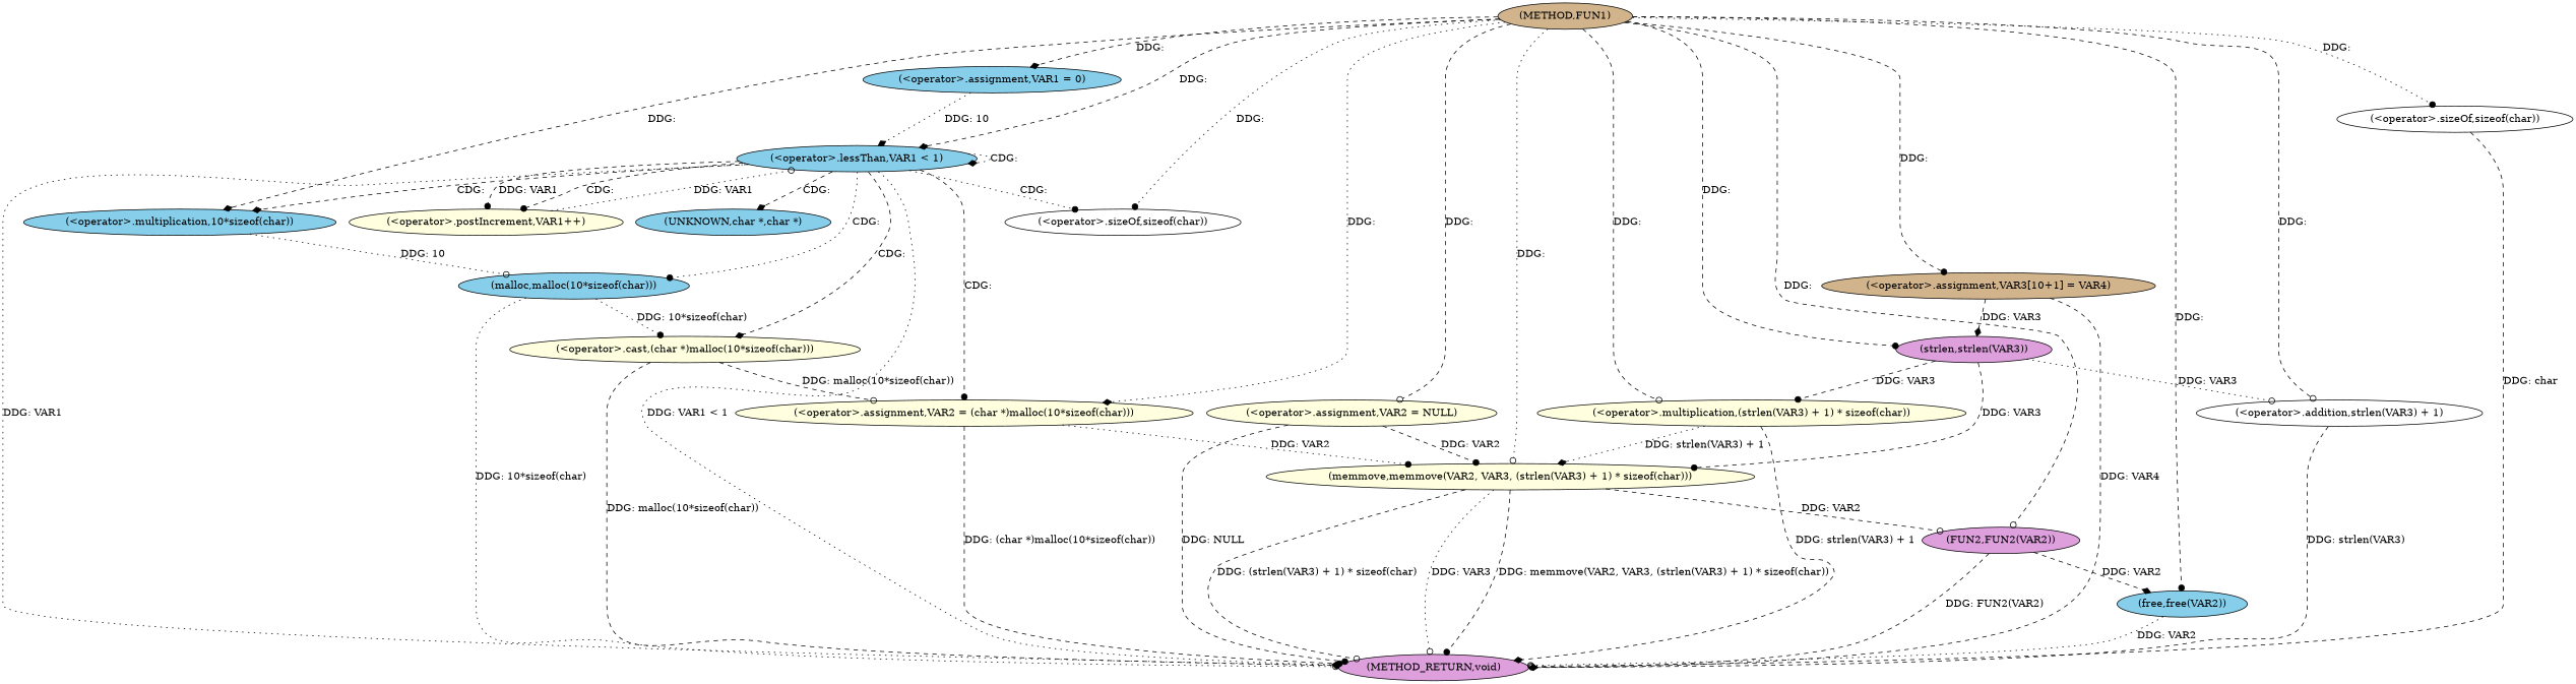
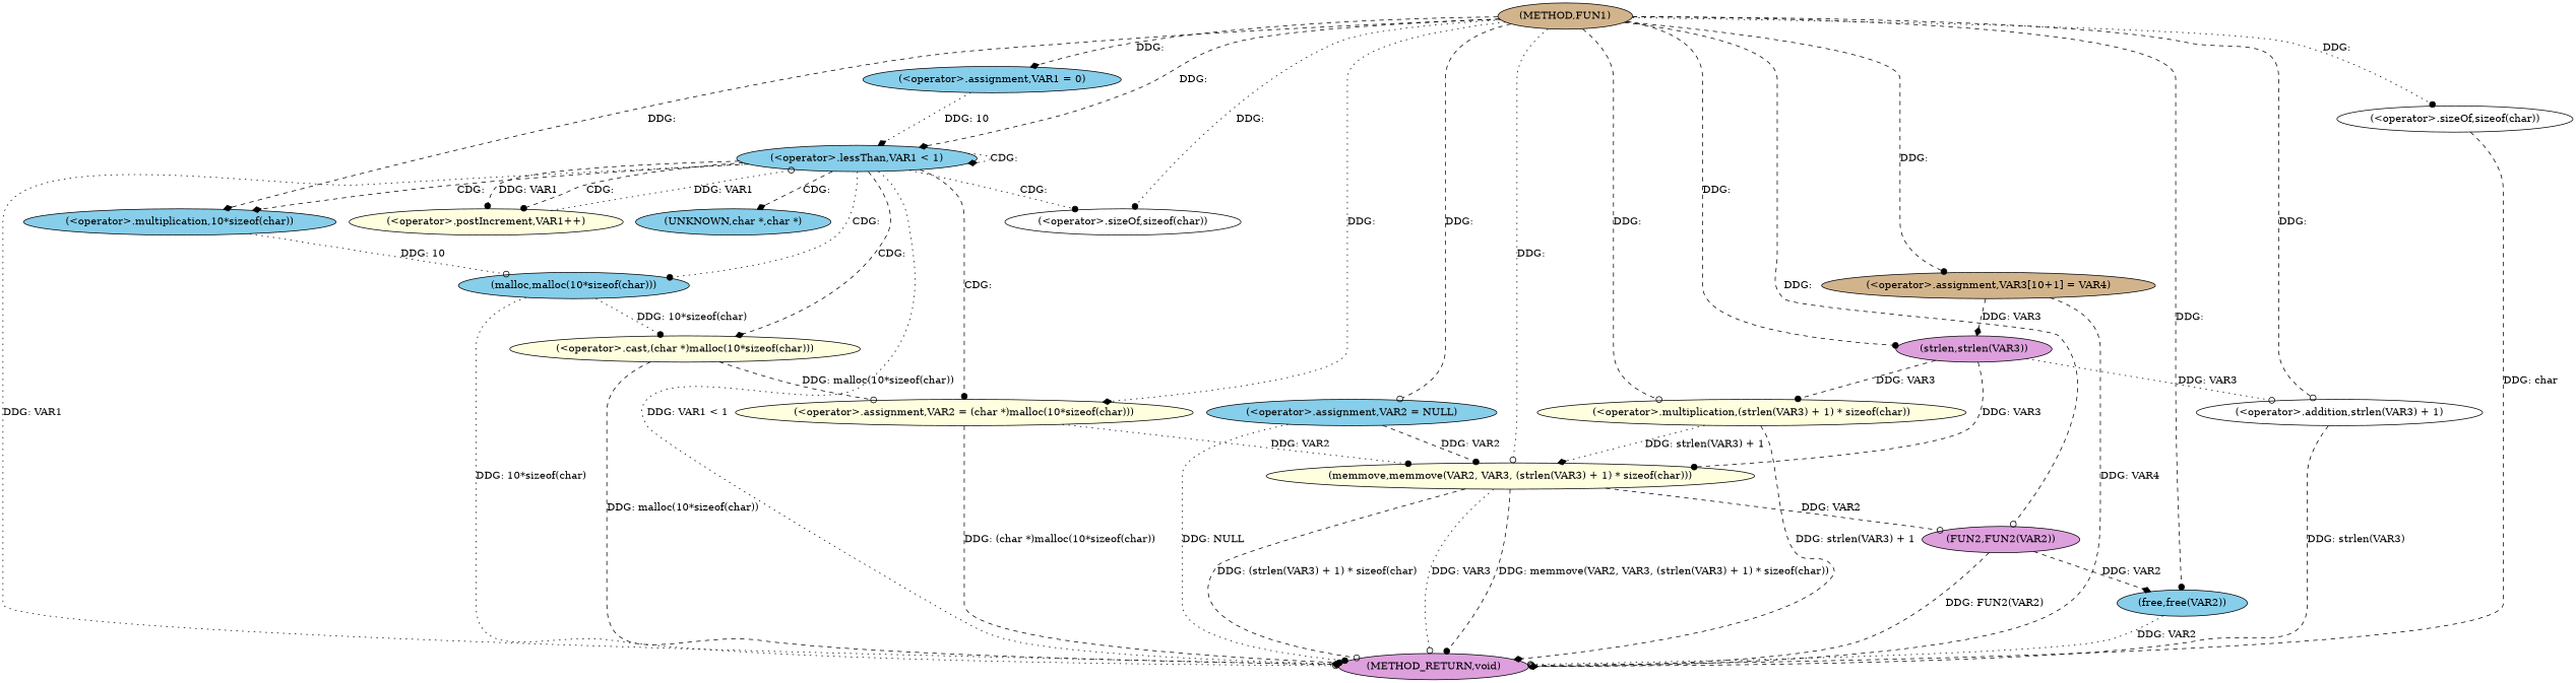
  digraph {
    node [fillcolor=skyblue style=filled]
    edge [arrowhead=dot style=dashed]
    n1 [fillcolor=tan label="(METHOD,FUN1)"]
-   n2 [fillcolor=lightyellow label="(<operator>.assignment,VAR2 = NULL)"]
+   n2 [label="(<operator>.assignment,VAR2 = NULL)"]
    n3 [label="(<operator>.assignment,VAR1 = 0)"]
    n4 [label="(<operator>.lessThan,VAR1 < 1)"]
    n5 [fillcolor=lightyellow label="(<operator>.assignment,VAR2 = (char *)malloc(10*sizeof(char)))"]
    n6 [label="(<operator>.multiplication,10*sizeof(char))"]
    n7 [fillcolor=white label="(<operator>.sizeOf,sizeof(char))"]
    n8 [fillcolor=tan label="(<operator>.assignment,VAR3[10+1] = VAR4)"]
    n9 [fillcolor=lightyellow label="(memmove,memmove(VAR2, VAR3, (strlen(VAR3) + 1) * sizeof(char)))"]
    n10 [fillcolor=lightyellow label="(<operator>.multiplication,(strlen(VAR3) + 1) * sizeof(char))"]
    n11 [fillcolor=white label="(<operator>.addition,strlen(VAR3) + 1)"]
    n12 [fillcolor=plum label="(strlen,strlen(VAR3))"]
    n13 [fillcolor=white label="(<operator>.sizeOf,sizeof(char))"]
    n14 [fillcolor=plum label="(FUN2,FUN2(VAR2))"]
    n15 [label="(free,free(VAR2))"]
    n16 [fillcolor=plum label="(METHOD_RETURN,void)"]
    n17 [fillcolor=lightyellow label="(<operator>.postIncrement,VAR1++)"]
    n18 [fillcolor=lightyellow label="(<operator>.cast,(char *)malloc(10*sizeof(char)))"]
    n19 [label="(malloc,malloc(10*sizeof(char)))"]
    n20 [label="(UNKNOWN,char *,char *)"]
    n1 -> n2 [arrowhead=odot label="DDG: "]
    n1 -> n3 [arrowhead=diamond label="DDG: "]
    n1 -> n4 [arrowhead=diamond label="DDG: "]
    n1 -> n5 [arrowhead=diamond label="DDG: " style=dotted]
    n1 -> n6 [arrowhead=diamond label="DDG: "]
    n1 -> n7 [label="DDG: " style=dotted]
    n1 -> n8 [label="DDG: "]
    n1 -> n9 [arrowhead=odot label="DDG: " style=dotted]
    n1 -> n10 [arrowhead=odot label="DDG: "]
    n1 -> n11 [arrowhead=odot label="DDG: "]
    n1 -> n12 [label="DDG: "]
    n1 -> n13 [label="DDG: " style=dotted]
    n1 -> n14 [arrowhead=odot label="DDG: "]
    n1 -> n15 [label="DDG: "]
    n2 -> n9 [label="DDG: VAR2"]
-   n2 -> n16 [label="DDG: NULL"]
+   n2 -> n16 [label="DDG: NULL" style=dotted]
    n3 -> n4 [arrowhead=diamond label="DDG: 10" style=dotted]
    n4 -> n4 [arrowhead=diamond label="CDG: " style=dotted]
    n4 -> n5 [label="CDG: "]
    n4 -> n6 [arrowhead=diamond label="CDG: "]
    n4 -> n7 [label="CDG: " style=dotted]
    n4 -> n16 [arrowhead=diamond label="DDG: VAR1 < 1" style=dotted]
    n4 -> n16 [label="DDG: VAR1" style=dotted]
    n4 -> n17 [label="DDG: VAR1"]
    n4 -> n17 [label="CDG: "]
    n4 -> n18 [arrowhead=diamond label="CDG: "]
    n4 -> n19 [label="CDG: " style=dotted]
    n4 -> n20 [arrowhead=diamond label="CDG: "]
    n5 -> n9 [label="DDG: VAR2" style=dotted]
    n5 -> n16 [label="DDG: (char *)malloc(10*sizeof(char))"]
    n6 -> n19 [arrowhead=odot label="DDG: 10" style=dotted]
    n8 -> n12 [arrowhead=diamond label="DDG: VAR3"]
    n8 -> n16 [arrowhead=diamond label="DDG: VAR4"]
    n9 -> n14 [arrowhead=odot label="DDG: VAR2"]
    n9 -> n16 [label="DDG: memmove(VAR2, VAR3, (strlen(VAR3) + 1) * sizeof(char))"]
    n9 -> n16 [arrowhead=odot label="DDG: (strlen(VAR3) + 1) * sizeof(char)"]
    n9 -> n16 [arrowhead=odot label="DDG: VAR3" style=dotted]
    n10 -> n9 [arrowhead=diamond label="DDG: strlen(VAR3) + 1" style=dotted]
    n10 -> n16 [arrowhead=diamond label="DDG: strlen(VAR3) + 1"]
    n11 -> n16 [arrowhead=odot label="DDG: strlen(VAR3)"]
    n12 -> n9 [label="DDG: VAR3"]
    n12 -> n10 [label="DDG: VAR3"]
    n12 -> n11 [arrowhead=odot label="DDG: VAR3" style=dotted]
    n13 -> n16 [arrowhead=odot label="DDG: char"]
    n14 -> n15 [arrowhead=diamond label="DDG: VAR2"]
    n14 -> n16 [arrowhead=diamond label="DDG: FUN2(VAR2)"]
    n15 -> n16 [arrowhead=odot label="DDG: VAR2" style=dotted]
    n17 -> n4 [arrowhead=odot label="DDG: VAR1" style=dotted]
    n18 -> n5 [arrowhead=odot label="DDG: malloc(10*sizeof(char))"]
    n18 -> n16 [arrowhead=odot label="DDG: malloc(10*sizeof(char))"]
    n19 -> n16 [arrowhead=odot label="DDG: 10*sizeof(char)" style=dotted]
    n19 -> n18 [label="DDG: 10*sizeof(char)" style=dotted]
  }
